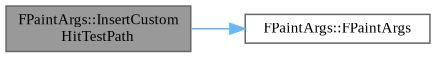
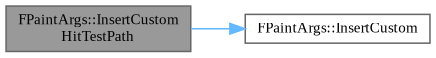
  digraph {
    rankdir=LR
    fontname="Liberation Serif"
    node [fontname="Liberation Serif" fontsize=10 shape=box style=filled]
    n1 [color=gray40 fillcolor=grey60 fontcolor=black height=0.2 label="FPaintArgs::InsertCustom\lHitTestPath" width=0.4]
-   n2 [color=grey40 fillcolor=white height=0.2 label="FPaintArgs::FPaintArgs" width=0.4]
+   n2 [color=grey40 fillcolor=white height=0.2 label="FPaintArgs::InsertCustom" width=0.4]
    n1 -> n2 [color=steelblue1 fontname="Liberation Serif" fontsize=10 labelfontname=Helvetica labelfontsize=10 style=solid]
  }
